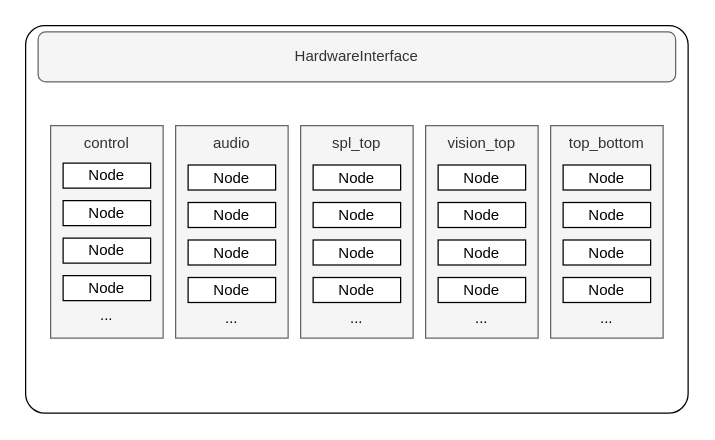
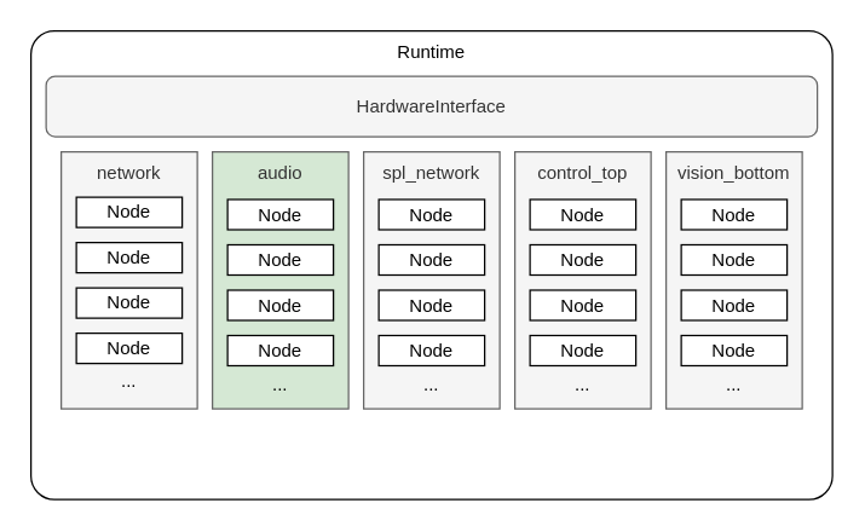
  <mxCell id="0" />
  <mxCell id="1" parent="0" />
  <mxCell id="2" value="&lt;div&gt;Runtime&lt;/div&gt;" style="rounded=1;whiteSpace=wrap;html=1;align=center;verticalAlign=top;arcSize=5;" parent="1" vertex="1"><mxGeometry x="20" y="20" width="530" height="310" as="geometry" /></mxCell>
- <mxCell id="3" value="&lt;div&gt;control&lt;/div&gt;" style="rounded=0;whiteSpace=wrap;html=1;verticalAlign=top;fillColor=#f5f5f5;fontColor=#333333;strokeColor=#666666;" parent="1" vertex="1"><mxGeometry x="40" y="100" width="90" height="170" as="geometry" /></mxCell>
- <mxCell id="4" value="HardwareInterface" style="rounded=1;whiteSpace=wrap;html=1;verticalAlign=middle;fillColor=#f5f5f5;fontColor=#333333;strokeColor=#666666;" parent="1" vertex="1"><mxGeometry x="30" y="25" width="510" height="40" as="geometry" /></mxCell>
- <mxCell id="5" value="&lt;div&gt;audio&lt;/div&gt;" style="rounded=0;whiteSpace=wrap;html=1;verticalAlign=top;fillColor=#f5f5f5;fontColor=#333333;strokeColor=#666666;" parent="1" vertex="1"><mxGeometry x="140" y="100" width="90" height="170" as="geometry" /></mxCell>
- <mxCell id="6" value="spl_top" style="rounded=0;whiteSpace=wrap;html=1;verticalAlign=top;fillColor=#f5f5f5;fontColor=#333333;strokeColor=#666666;" parent="1" vertex="1"><mxGeometry x="240" y="100" width="90" height="170" as="geometry" /></mxCell>
- <mxCell id="7" value="&lt;div&gt;vision_top&lt;/div&gt;" style="rounded=0;whiteSpace=wrap;html=1;verticalAlign=top;fillColor=#f5f5f5;fontColor=#333333;strokeColor=#666666;" parent="1" vertex="1"><mxGeometry x="340" y="100" width="90" height="170" as="geometry" /></mxCell>
- <mxCell id="8" value="top_bottom" style="rounded=0;whiteSpace=wrap;html=1;verticalAlign=top;fillColor=#f5f5f5;fontColor=#333333;strokeColor=#666666;" parent="1" vertex="1"><mxGeometry x="440" y="100" width="90" height="170" as="geometry" /></mxCell>
+ <mxCell id="3" value="&lt;div&gt;network&lt;/div&gt;" style="rounded=0;whiteSpace=wrap;html=1;verticalAlign=top;fillColor=#f5f5f5;fontColor=#333333;strokeColor=#666666;" parent="1" vertex="1"><mxGeometry x="40" y="100" width="90" height="170" as="geometry" /></mxCell>
+ <mxCell id="4" value="HardwareInterface" style="rounded=1;whiteSpace=wrap;html=1;verticalAlign=middle;fillColor=#f5f5f5;fontColor=#333333;strokeColor=#666666;" parent="1" vertex="1"><mxGeometry x="30" y="50" width="510" height="40" as="geometry" /></mxCell>
+ <mxCell id="5" value="&lt;div&gt;audio&lt;/div&gt;" style="rounded=0;whiteSpace=wrap;html=1;verticalAlign=top;fillColor=#d5e8d4;fontColor=#333333;strokeColor=#666666;" parent="1" vertex="1"><mxGeometry x="140" y="100" width="90" height="170" as="geometry" /></mxCell>
+ <mxCell id="6" value="spl_network" style="rounded=0;whiteSpace=wrap;html=1;verticalAlign=top;fillColor=#f5f5f5;fontColor=#333333;strokeColor=#666666;" parent="1" vertex="1"><mxGeometry x="240" y="100" width="90" height="170" as="geometry" /></mxCell>
+ <mxCell id="7" value="&lt;div&gt;control_top&lt;/div&gt;" style="rounded=0;whiteSpace=wrap;html=1;verticalAlign=top;fillColor=#f5f5f5;fontColor=#333333;strokeColor=#666666;" parent="1" vertex="1"><mxGeometry x="340" y="100" width="90" height="170" as="geometry" /></mxCell>
+ <mxCell id="8" value="vision_bottom" style="rounded=0;whiteSpace=wrap;html=1;verticalAlign=top;fillColor=#f5f5f5;fontColor=#333333;strokeColor=#666666;" parent="1" vertex="1"><mxGeometry x="440" y="100" width="90" height="170" as="geometry" /></mxCell>
  <mxCell id="9" value="Node" style="rounded=0;whiteSpace=wrap;html=1;" parent="1" vertex="1"><mxGeometry x="50" y="130" width="70" height="20" as="geometry" /></mxCell>
  <mxCell id="10" value="Node" style="rounded=0;whiteSpace=wrap;html=1;" parent="1" vertex="1"><mxGeometry x="50" y="160" width="70" height="20" as="geometry" /></mxCell>
  <mxCell id="11" value="Node" style="rounded=0;whiteSpace=wrap;html=1;" parent="1" vertex="1"><mxGeometry x="50" y="190" width="70" height="20" as="geometry" /></mxCell>
  <mxCell id="12" value="..." style="text;html=1;strokeColor=none;fillColor=none;align=center;verticalAlign=middle;whiteSpace=wrap;rounded=0;" parent="1" vertex="1"><mxGeometry x="55" y="237" width="60" height="30" as="geometry" /></mxCell>
  <mxCell id="13" value="Node" style="rounded=0;whiteSpace=wrap;html=1;" parent="1" vertex="1"><mxGeometry x="50" y="220" width="70" height="20" as="geometry" /></mxCell>
  <mxCell id="14" value="Node" style="rounded=0;whiteSpace=wrap;html=1;" parent="1" vertex="1"><mxGeometry x="150" y="131.5" width="70" height="20" as="geometry" /></mxCell>
  <mxCell id="15" value="Node" style="rounded=0;whiteSpace=wrap;html=1;" parent="1" vertex="1"><mxGeometry x="150" y="161.5" width="70" height="20" as="geometry" /></mxCell>
  <mxCell id="16" value="Node" style="rounded=0;whiteSpace=wrap;html=1;" parent="1" vertex="1"><mxGeometry x="150" y="191.5" width="70" height="20" as="geometry" /></mxCell>
  <mxCell id="17" value="..." style="text;html=1;strokeColor=none;fillColor=none;align=center;verticalAlign=middle;whiteSpace=wrap;rounded=0;" parent="1" vertex="1"><mxGeometry x="155" y="238.5" width="60" height="30" as="geometry" /></mxCell>
  <mxCell id="18" value="Node" style="rounded=0;whiteSpace=wrap;html=1;" parent="1" vertex="1"><mxGeometry x="150" y="221.5" width="70" height="20" as="geometry" /></mxCell>
  <mxCell id="19" value="Node" style="rounded=0;whiteSpace=wrap;html=1;" parent="1" vertex="1"><mxGeometry x="250" y="131.5" width="70" height="20" as="geometry" /></mxCell>
  <mxCell id="20" value="Node" style="rounded=0;whiteSpace=wrap;html=1;" parent="1" vertex="1"><mxGeometry x="250" y="161.5" width="70" height="20" as="geometry" /></mxCell>
  <mxCell id="21" value="Node" style="rounded=0;whiteSpace=wrap;html=1;" parent="1" vertex="1"><mxGeometry x="250" y="191.5" width="70" height="20" as="geometry" /></mxCell>
  <mxCell id="22" value="..." style="text;html=1;strokeColor=none;fillColor=none;align=center;verticalAlign=middle;whiteSpace=wrap;rounded=0;" parent="1" vertex="1"><mxGeometry x="255" y="238.5" width="60" height="30" as="geometry" /></mxCell>
  <mxCell id="23" value="Node" style="rounded=0;whiteSpace=wrap;html=1;" parent="1" vertex="1"><mxGeometry x="250" y="221.5" width="70" height="20" as="geometry" /></mxCell>
  <mxCell id="24" value="Node" style="rounded=0;whiteSpace=wrap;html=1;" parent="1" vertex="1"><mxGeometry x="350" y="131.5" width="70" height="20" as="geometry" /></mxCell>
  <mxCell id="25" value="Node" style="rounded=0;whiteSpace=wrap;html=1;" parent="1" vertex="1"><mxGeometry x="350" y="161.5" width="70" height="20" as="geometry" /></mxCell>
  <mxCell id="26" value="Node" style="rounded=0;whiteSpace=wrap;html=1;" parent="1" vertex="1"><mxGeometry x="350" y="191.5" width="70" height="20" as="geometry" /></mxCell>
  <mxCell id="27" value="..." style="text;html=1;strokeColor=none;fillColor=none;align=center;verticalAlign=middle;whiteSpace=wrap;rounded=0;" parent="1" vertex="1"><mxGeometry x="355" y="238.5" width="60" height="30" as="geometry" /></mxCell>
  <mxCell id="28" value="Node" style="rounded=0;whiteSpace=wrap;html=1;" parent="1" vertex="1"><mxGeometry x="350" y="221.5" width="70" height="20" as="geometry" /></mxCell>
  <mxCell id="29" value="Node" style="rounded=0;whiteSpace=wrap;html=1;" parent="1" vertex="1"><mxGeometry x="450" y="131.5" width="70" height="20" as="geometry" /></mxCell>
  <mxCell id="30" value="Node" style="rounded=0;whiteSpace=wrap;html=1;" parent="1" vertex="1"><mxGeometry x="450" y="161.5" width="70" height="20" as="geometry" /></mxCell>
  <mxCell id="31" value="Node" style="rounded=0;whiteSpace=wrap;html=1;" parent="1" vertex="1"><mxGeometry x="450" y="191.5" width="70" height="20" as="geometry" /></mxCell>
  <mxCell id="32" value="..." style="text;html=1;strokeColor=none;fillColor=none;align=center;verticalAlign=middle;whiteSpace=wrap;rounded=0;" parent="1" vertex="1"><mxGeometry x="455" y="238.5" width="60" height="30" as="geometry" /></mxCell>
  <mxCell id="33" value="Node" style="rounded=0;whiteSpace=wrap;html=1;" parent="1" vertex="1"><mxGeometry x="450" y="221.5" width="70" height="20" as="geometry" /></mxCell>
